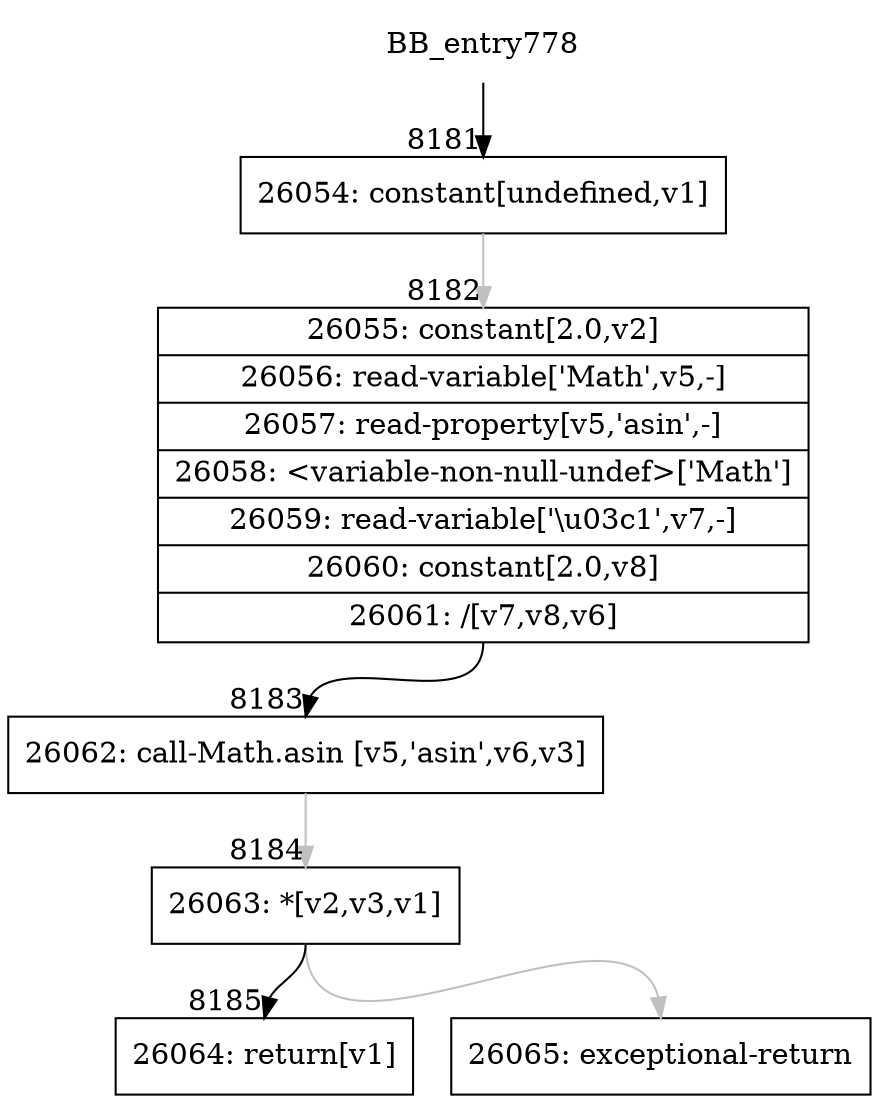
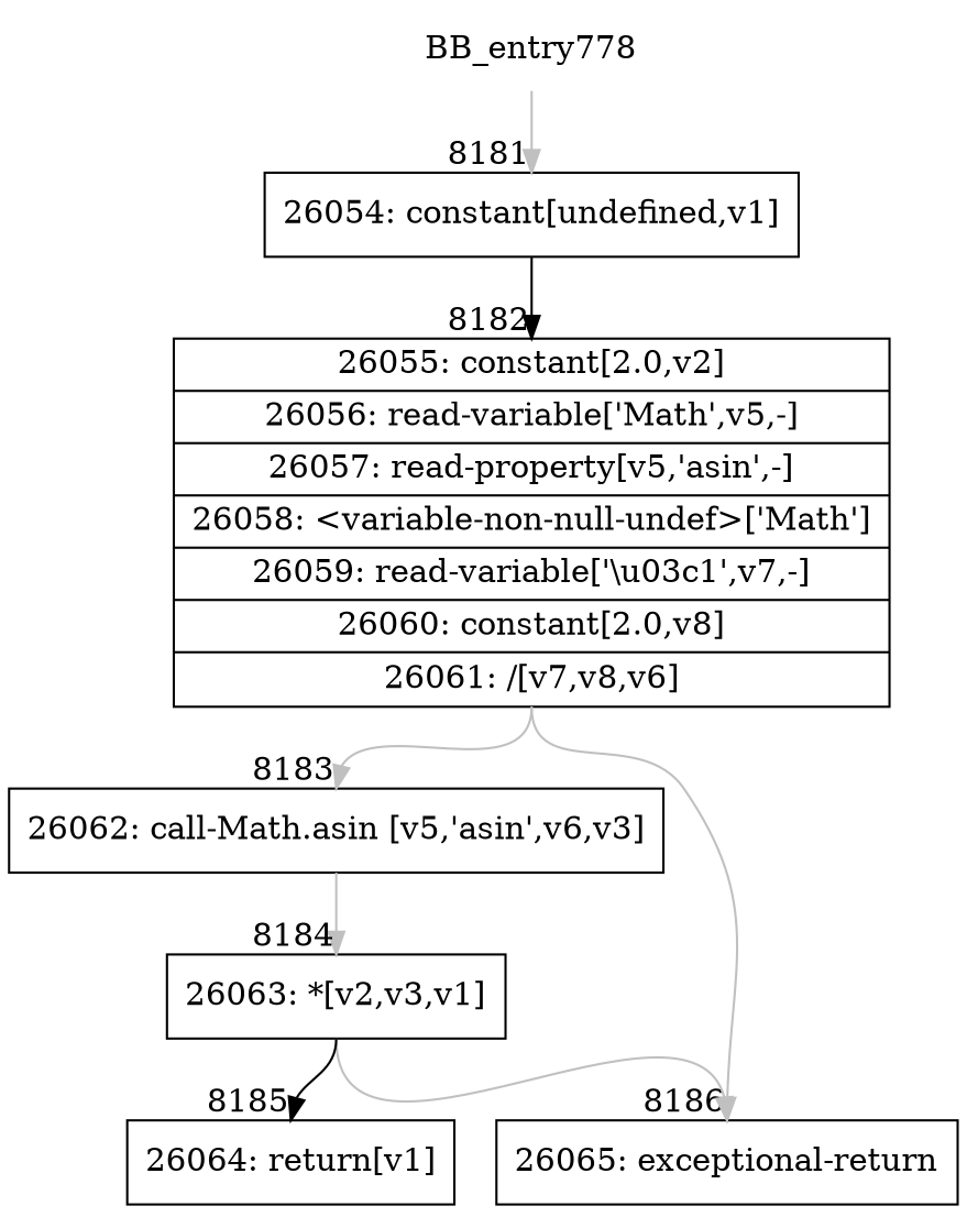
  digraph {
    rankdir=TD
    node [shape=record]
    edge [headport=n tailport=s]
    n1 [label=BB_entry778 shape=none]
    n2 [label="{26054: constant[undefined,v1]}"]
    n3 [label="{26055: constant[2.0,v2]|26056: read-variable['Math',v5,-]|26057: read-property[v5,'asin',-]|26058: \<variable-non-null-undef\>['Math']|26059: read-variable['\\u03c1',v7,-]|26060: constant[2.0,v8]|26061: /[v7,v8,v6]}"]
    n4 [label="{26062: call-Math.asin [v5,'asin',v6,v3]}"]
    n5 [label="{26065: exceptional-return}"]
    n6 [label="{26063: *[v2,v3,v1]}"]
    n7 [label="{26064: return[v1]}"]
-   n1 -> n2 [headlabel="    8181"]
-   n2 -> n3 [headlabel="      8182" color=gray]
-   n3 -> n4 [headlabel="      8183"]
+   n1 -> n2 [headlabel="    8181" color=gray]
+   n2 -> n3 [headlabel="      8182"]
+   n3 -> n4 [headlabel="      8183" color=gray]
+   n3 -> n5 [color=gray headlabel="      8186"]
    n4 -> n6 [color=gray headlabel="      8184"]
    n6 -> n5 [color=gray]
    n6 -> n7 [headlabel="      8185"]
  }
